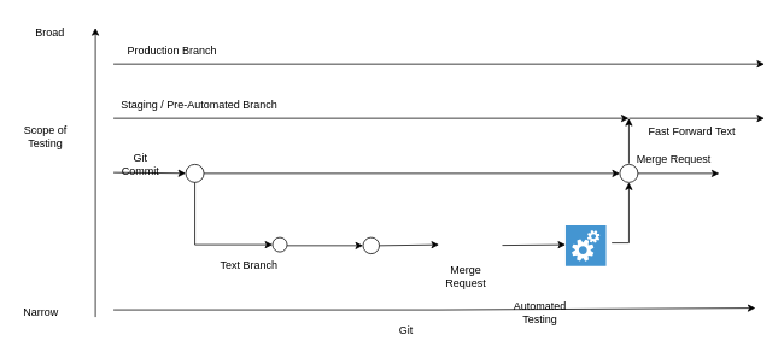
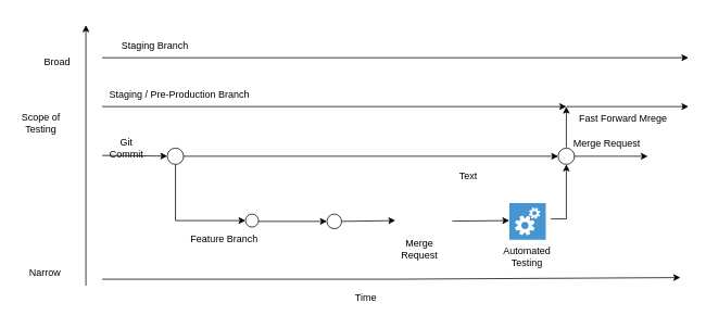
  <mxCell id="0" />
  <mxCell id="1" parent="0" />
  <mxCell id="2" value="" style="endArrow=classic;html=1;rounded=0;" edge="1" parent="1"><mxGeometry width="50" height="50" relative="1" as="geometry"><mxPoint x="125" y="70" as="sourcePoint" /><mxPoint x="845" y="70" as="targetPoint" /></mxGeometry></mxCell>
- <mxCell id="3" value="Production Branch" style="text;html=1;align=center;verticalAlign=middle;whiteSpace=wrap;rounded=0;" vertex="1" parent="1"><mxGeometry x="125" y="40" width="130" height="30" as="geometry" /></mxCell>
+ <mxCell id="3" value="Staging Branch" style="text;html=1;align=center;verticalAlign=middle;whiteSpace=wrap;rounded=0;" vertex="1" parent="1"><mxGeometry x="125" y="40" width="130" height="30" as="geometry" /></mxCell>
  <mxCell id="4" value="" style="endArrow=classic;html=1;rounded=0;" edge="1" parent="1"><mxGeometry width="50" height="50" relative="1" as="geometry"><mxPoint x="125" y="130" as="sourcePoint" /><mxPoint x="695" y="130" as="targetPoint" /></mxGeometry></mxCell>
- <mxCell id="5" value="Staging / Pre-Automated Branch" style="text;html=1;align=center;verticalAlign=middle;whiteSpace=wrap;rounded=0;" vertex="1" parent="1"><mxGeometry x="125" y="100" width="190" height="30" as="geometry" /></mxCell>
+ <mxCell id="5" value="Staging / Pre-Production Branch" style="text;html=1;align=center;verticalAlign=middle;whiteSpace=wrap;rounded=0;" vertex="1" parent="1"><mxGeometry x="125" y="100" width="190" height="30" as="geometry" /></mxCell>
  <mxCell id="6" value="" style="endArrow=classic;html=1;rounded=0;" edge="1" parent="1"><mxGeometry width="50" height="50" relative="1" as="geometry"><mxPoint x="105" y="350" as="sourcePoint" /><mxPoint x="105" y="30" as="targetPoint" /></mxGeometry></mxCell>
  <mxCell id="7" value="" style="ellipse;whiteSpace=wrap;html=1;aspect=fixed;" vertex="1" parent="1"><mxGeometry x="301" y="262" width="16" height="16" as="geometry" /></mxCell>
  <mxCell id="8" value="" style="endArrow=classic;html=1;rounded=0;exitX=1;exitY=0.5;exitDx=0;exitDy=0;" edge="1" parent="1" target="9"><mxGeometry width="50" height="50" relative="1" as="geometry"><mxPoint x="317" y="271" as="sourcePoint" /><mxPoint x="441" y="271" as="targetPoint" /></mxGeometry></mxCell>
  <mxCell id="9" value="" style="ellipse;whiteSpace=wrap;html=1;aspect=fixed;" vertex="1" parent="1"><mxGeometry x="401" y="262" width="18" height="18" as="geometry" /></mxCell>
  <mxCell id="10" value="" style="endArrow=classic;html=1;rounded=0;exitX=1;exitY=0.5;exitDx=0;exitDy=0;" edge="1" parent="1" source="9"><mxGeometry width="50" height="50" relative="1" as="geometry"><mxPoint x="422" y="273.5" as="sourcePoint" /><mxPoint x="485" y="270" as="targetPoint" /></mxGeometry></mxCell>
  <mxCell id="11" value="" style="shape=image;html=1;verticalAlign=top;verticalLabelPosition=bottom;labelBackgroundColor=#ffffff;imageAspect=0;aspect=fixed;image=https://cdn4.iconfinder.com/data/icons/socialcones/508/Gitlab-128.png" vertex="1" parent="1"><mxGeometry x="485" y="236" width="70" height="70" as="geometry" /></mxCell>
  <mxCell id="12" value="" style="shadow=0;dashed=0;html=1;strokeColor=none;fillColor=#4495D1;labelPosition=center;verticalLabelPosition=bottom;verticalAlign=top;align=center;outlineConnect=0;shape=mxgraph.veeam.automated_testing;" vertex="1" parent="1"><mxGeometry x="625" y="248.6" width="44.8" height="44.8" as="geometry" /></mxCell>
  <mxCell id="13" value="" style="endArrow=classic;html=1;rounded=0;" edge="1" parent="1" source="11"><mxGeometry width="50" height="50" relative="1" as="geometry"><mxPoint x="601" y="272" as="sourcePoint" /><mxPoint x="625" y="270" as="targetPoint" /></mxGeometry></mxCell>
  <mxCell id="14" value="" style="endArrow=classic;html=1;rounded=0;" edge="1" parent="1" target="15"><mxGeometry width="50" height="50" relative="1" as="geometry"><mxPoint x="125" y="190" as="sourcePoint" /><mxPoint x="205" y="190" as="targetPoint" /></mxGeometry></mxCell>
  <mxCell id="15" value="" style="ellipse;whiteSpace=wrap;html=1;aspect=fixed;" vertex="1" parent="1"><mxGeometry x="205" y="181" width="20" height="20" as="geometry" /></mxCell>
  <mxCell id="16" value="" style="endArrow=classic;html=1;rounded=0;exitX=0.5;exitY=1;exitDx=0;exitDy=0;entryX=0;entryY=0.5;entryDx=0;entryDy=0;" edge="1" parent="1" source="15" target="7"><mxGeometry width="50" height="50" relative="1" as="geometry"><mxPoint x="405" y="230" as="sourcePoint" /><mxPoint x="215" y="270" as="targetPoint" /><Array as="points"><mxPoint x="215" y="270" /></Array></mxGeometry></mxCell>
  <mxCell id="17" value="" style="endArrow=classic;html=1;rounded=0;exitX=1;exitY=0.5;exitDx=0;exitDy=0;" edge="1" parent="1" source="15" target="18"><mxGeometry width="50" height="50" relative="1" as="geometry"><mxPoint x="405" y="230" as="sourcePoint" /><mxPoint x="685" y="190" as="targetPoint" /></mxGeometry></mxCell>
  <mxCell id="18" value="" style="ellipse;whiteSpace=wrap;html=1;aspect=fixed;" vertex="1" parent="1"><mxGeometry x="685" y="181" width="20" height="20" as="geometry" /></mxCell>
  <mxCell id="19" value="" style="endArrow=classic;html=1;rounded=0;exitX=1.138;exitY=0.433;exitDx=0;exitDy=0;exitPerimeter=0;entryX=0.5;entryY=1;entryDx=0;entryDy=0;" edge="1" parent="1" source="12" target="18"><mxGeometry width="50" height="50" relative="1" as="geometry"><mxPoint x="405" y="230" as="sourcePoint" /><mxPoint x="455" y="180" as="targetPoint" /><Array as="points"><mxPoint x="695" y="268" /></Array></mxGeometry></mxCell>
  <mxCell id="20" value="" style="endArrow=classic;html=1;rounded=0;exitX=1;exitY=0.5;exitDx=0;exitDy=0;" edge="1" parent="1" source="18"><mxGeometry width="50" height="50" relative="1" as="geometry"><mxPoint x="745" y="201" as="sourcePoint" /><mxPoint x="795" y="191" as="targetPoint" /></mxGeometry></mxCell>
  <mxCell id="21" value="" style="endArrow=classic;html=1;rounded=0;" edge="1" parent="1"><mxGeometry width="50" height="50" relative="1" as="geometry"><mxPoint x="695" y="180" as="sourcePoint" /><mxPoint x="695" y="130" as="targetPoint" /></mxGeometry></mxCell>
  <mxCell id="22" value="" style="endArrow=classic;html=1;rounded=0;" edge="1" parent="1"><mxGeometry width="50" height="50" relative="1" as="geometry"><mxPoint x="125" y="342" as="sourcePoint" /><mxPoint x="835" y="340" as="targetPoint" /><Array as="points"><mxPoint x="485" y="342" /></Array></mxGeometry></mxCell>
- <mxCell id="23" value="Git" style="text;html=1;align=center;verticalAlign=middle;whiteSpace=wrap;rounded=0;" vertex="1" parent="1"><mxGeometry x="419" y="350" width="60" height="30" as="geometry" /></mxCell>
+ <mxCell id="23" value="Time" style="text;html=1;align=center;verticalAlign=middle;whiteSpace=wrap;rounded=0;" vertex="1" parent="1"><mxGeometry x="419" y="350" width="60" height="30" as="geometry" /></mxCell>
+ <mxCell id="24" value="Text" style="text;html=1;align=center;verticalAlign=middle;whiteSpace=wrap;rounded=0;" vertex="1" parent="1"><mxGeometry x="545" y="201" width="60" height="30" as="geometry" /></mxCell>
  <mxCell id="25" value="Scope of Testing" style="text;html=1;align=center;verticalAlign=middle;whiteSpace=wrap;rounded=0;" vertex="1" parent="1"><mxGeometry x="20" y="135" width="60" height="30" as="geometry" /></mxCell>
- <mxCell id="26" value="Fast Forward Text" style="text;html=1;align=center;verticalAlign=middle;whiteSpace=wrap;rounded=0;" vertex="1" parent="1"><mxGeometry x="695" y="130" width="140" height="30" as="geometry" /></mxCell>
- <mxCell id="27" value="Narrow" style="text;html=1;align=center;verticalAlign=middle;whiteSpace=wrap;rounded=0;" vertex="1" parent="1"><mxGeometry x="15" y="330" width="60" height="30" as="geometry" /></mxCell>
- <mxCell id="28" value="Broad" style="text;html=1;align=center;verticalAlign=middle;whiteSpace=wrap;rounded=0;" vertex="1" parent="1"><mxGeometry x="25" y="20" width="60" height="30" as="geometry" /></mxCell>
+ <mxCell id="26" value="Fast Forward Mrege" style="text;html=1;align=center;verticalAlign=middle;whiteSpace=wrap;rounded=0;" vertex="1" parent="1"><mxGeometry x="695" y="130" width="140" height="30" as="geometry" /></mxCell>
+ <mxCell id="27" value="Narrow" style="text;html=1;align=center;verticalAlign=middle;whiteSpace=wrap;rounded=0;" vertex="1" parent="1"><mxGeometry x="25" y="320" width="60" height="30" as="geometry" /></mxCell>
+ <mxCell id="28" value="Broad" style="text;html=1;align=center;verticalAlign=middle;whiteSpace=wrap;rounded=0;" vertex="1" parent="1"><mxGeometry x="40" y="60" width="60" height="30" as="geometry" /></mxCell>
  <mxCell id="29" value="" style="endArrow=classic;html=1;rounded=0;" edge="1" parent="1"><mxGeometry width="50" height="50" relative="1" as="geometry"><mxPoint x="695" y="130" as="sourcePoint" /><mxPoint x="845" y="130" as="targetPoint" /></mxGeometry></mxCell>
  <mxCell id="30" value="Git Commit" style="text;html=1;align=center;verticalAlign=middle;whiteSpace=wrap;rounded=0;" vertex="1" parent="1"><mxGeometry x="125" y="166" width="60" height="30" as="geometry" /></mxCell>
- <mxCell id="31" value="Text Branch" style="text;html=1;align=center;verticalAlign=middle;whiteSpace=wrap;rounded=0;" vertex="1" parent="1"><mxGeometry x="215" y="278" width="120" height="30" as="geometry" /></mxCell>
+ <mxCell id="31" value="Feature Branch" style="text;html=1;align=center;verticalAlign=middle;whiteSpace=wrap;rounded=0;" vertex="1" parent="1"><mxGeometry x="215" y="278" width="120" height="30" as="geometry" /></mxCell>
  <mxCell id="32" value="Merge Request" style="text;html=1;align=center;verticalAlign=middle;whiteSpace=wrap;rounded=0;" vertex="1" parent="1"><mxGeometry x="485" y="290" width="60" height="30" as="geometry" /></mxCell>
- <mxCell id="33" value="Automated Testing" style="text;html=1;align=center;verticalAlign=middle;whiteSpace=wrap;rounded=0;" vertex="1" parent="1"><mxGeometry x="567.4" y="330" width="60" height="30" as="geometry" /></mxCell>
+ <mxCell id="33" value="Automated Testing" style="text;html=1;align=center;verticalAlign=middle;whiteSpace=wrap;rounded=0;" vertex="1" parent="1"><mxGeometry x="617.4" y="300" width="60" height="30" as="geometry" /></mxCell>
  <mxCell id="34" value="Merge Request" style="text;html=1;align=center;verticalAlign=middle;whiteSpace=wrap;rounded=0;" vertex="1" parent="1"><mxGeometry x="685" y="160" width="120" height="30" as="geometry" /></mxCell>
